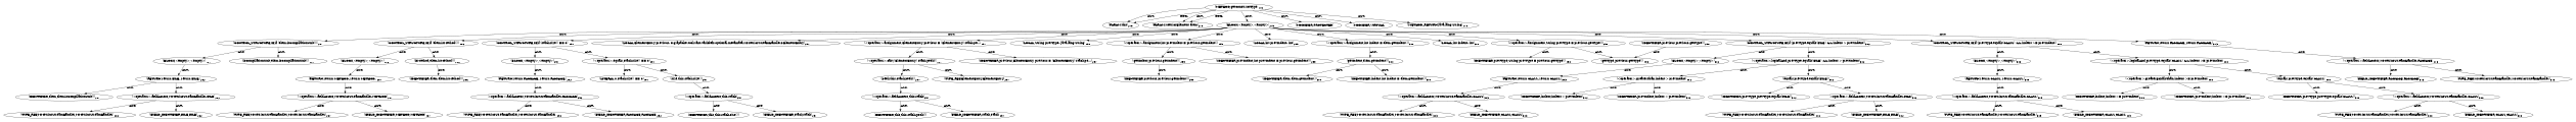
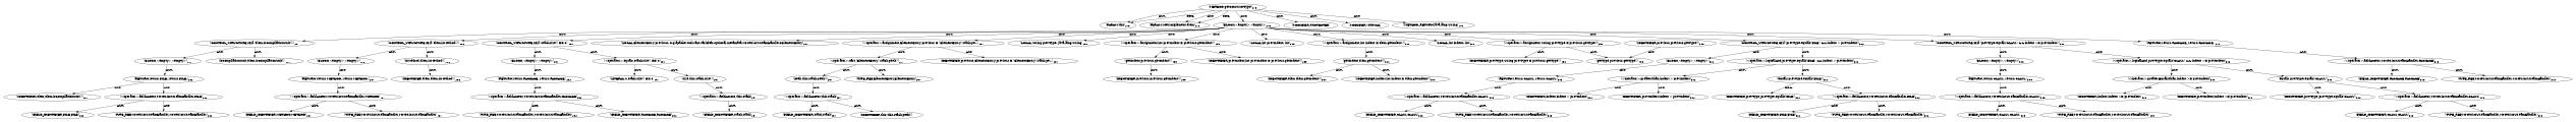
  digraph {
    n1 [label=<(METHOD,getConstructType)<SUB>279</SUB>>]
    n2 [label=<(PARAM,this)<SUB>279</SUB>>]
    n3 [label=<(PARAM,MetricsElement elem)<SUB>279</SUB>>]
    n4 [label=<(BLOCK,&lt;empty&gt;,&lt;empty&gt;)<SUB>279</SUB>>]
    n5 [label=<(MODIFIER,PROTECTED)>]
    n6 [label=<(MODIFIER,VIRTUAL)>]
    n7 [label=<(METHOD_RETURN,java.lang.String)<SUB>279</SUB>>]
    n8 [label=<(CONTROL_STRUCTURE,IF,if (elem.isCompilationUnit()))<SUB>281</SUB>>]
    n9 [label=<(CONTROL_STRUCTURE,IF,if (elem.isMethod()))<SUB>286</SUB>>]
    n10 [label=<(CONTROL_STRUCTURE,IF,if (stack.size() == 0))<SUB>291</SUB>>]
    n11 [label=<(LOCAL,ElementEntry previous: org.apache.tools.ant.taskdefs.optional.metamata.MMetricsStreamHandler$ElementEntry)<SUB>297</SUB>>]
    n12 [label=<(&lt;operator&gt;.assignment,ElementEntry previous = (ElementEntry) stack.pe...)<SUB>297</SUB>>]
    n13 [label=<(LOCAL,String prevType: java.lang.String)<SUB>298</SUB>>]
    n14 [label=<(&lt;operator&gt;.assignment,String prevType = previous.getType())<SUB>298</SUB>>]
    n15 [label=<(LOCAL,int prevIndent: int)<SUB>299</SUB>>]
    n16 [label=<(&lt;operator&gt;.assignment,int prevIndent = previous.getIndent())<SUB>299</SUB>>]
    n17 [label=<(LOCAL,int indent: int)<SUB>300</SUB>>]
    n18 [label=<(&lt;operator&gt;.assignment,int indent = elem.getIndent())<SUB>300</SUB>>]
    n19 [label=<(CONTROL_STRUCTURE,IF,if (prevType.equals(FILE) &amp;&amp; indent &gt; prevIndent))<SUB>302</SUB>>]
    n20 [label=<(CONTROL_STRUCTURE,IF,if (prevType.equals(CLASS) &amp;&amp; indent &gt;= prevIndent))<SUB>308</SUB>>]
    n21 [label=<(RETURN,return PACKAGE;,return PACKAGE;)<SUB>313</SUB>>]
    n22 [label=<(isCompilationUnit,elem.isCompilationUnit())<SUB>281</SUB>>]
    n23 [label=<(BLOCK,&lt;empty&gt;,&lt;empty&gt;)<SUB>281</SUB>>]
    n24 [label=<(isMethod,elem.isMethod())<SUB>286</SUB>>]
    n25 [label=<(BLOCK,&lt;empty&gt;,&lt;empty&gt;)<SUB>286</SUB>>]
    n26 [label=<(&lt;operator&gt;.equals,stack.size() == 0)<SUB>291</SUB>>]
    n27 [label=<(BLOCK,&lt;empty&gt;,&lt;empty&gt;)<SUB>291</SUB>>]
    n28 [label=<(IDENTIFIER,previous,ElementEntry previous = (ElementEntry) stack.pe...)<SUB>297</SUB>>]
    n29 [label=<(&lt;operator&gt;.cast,(ElementEntry) stack.peek())<SUB>227</SUB>>]
    n30 [label=<(IDENTIFIER,prevType,String prevType = previous.getType())<SUB>298</SUB>>]
    n31 [label=<(getType,previous.getType())<SUB>298</SUB>>]
    n32 [label=<(IDENTIFIER,prevIndent,int prevIndent = previous.getIndent())<SUB>299</SUB>>]
    n33 [label=<(getIndent,previous.getIndent())<SUB>299</SUB>>]
    n34 [label=<(getIndent,elem.getIndent())<SUB>300</SUB>>]
    n35 [label=<(&lt;operator&gt;.logicalAnd,prevType.equals(FILE) &amp;&amp; indent &gt; prevIndent)<SUB>302</SUB>>]
    n36 [label=<(BLOCK,&lt;empty&gt;,&lt;empty&gt;)<SUB>302</SUB>>]
    n37 [label=<(&lt;operator&gt;.logicalAnd,prevType.equals(CLASS) &amp;&amp; indent &gt;= prevIndent)<SUB>308</SUB>>]
    n38 [label=<(BLOCK,&lt;empty&gt;,&lt;empty&gt;)<SUB>308</SUB>>]
    n39 [label=<(&lt;operator&gt;.fieldAccess,MMetricsStreamHandler.PACKAGE)<SUB>313</SUB>>]
    n40 [label=<(RETURN,return FILE;,return FILE;)<SUB>282</SUB>>]
    n41 [label=<(IDENTIFIER,elem,elem.isCompilationUnit())<SUB>281</SUB>>]
    n42 [label=<(&lt;operator&gt;.fieldAccess,MMetricsStreamHandler.FILE)<SUB>282</SUB>>]
    n43 [label=<(TYPE_REF,MMetricsStreamHandler,MMetricsStreamHandler)<SUB>282</SUB>>]
    n44 [label=<(FIELD_IDENTIFIER,FILE,FILE)<SUB>282</SUB>>]
    n45 [label=<(IDENTIFIER,elem,elem.isMethod())<SUB>286</SUB>>]
    n46 [label=<(RETURN,return METHOD;,return METHOD;)<SUB>287</SUB>>]
    n47 [label=<(&lt;operator&gt;.fieldAccess,MMetricsStreamHandler.METHOD)<SUB>287</SUB>>]
    n48 [label=<(TYPE_REF,MMetricsStreamHandler,MMetricsStreamHandler)<SUB>287</SUB>>]
    n49 [label=<(FIELD_IDENTIFIER,METHOD,METHOD)<SUB>287</SUB>>]
    n50 [label=<(size,this.stack.size())<SUB>291</SUB>>]
    n51 [label=<(LITERAL,0,stack.size() == 0)<SUB>291</SUB>>]
    n52 [label=<(RETURN,return PACKAGE;,return PACKAGE;)<SUB>292</SUB>>]
    n53 [label=<(&lt;operator&gt;.fieldAccess,this.stack)<SUB>291</SUB>>]
-   n54 [label=<(IDENTIFIER,this,this.stack.size())>]
    n55 [label=<(FIELD_IDENTIFIER,stack,stack)<SUB>291</SUB>>]
    n56 [label=<(&lt;operator&gt;.fieldAccess,MMetricsStreamHandler.PACKAGE)<SUB>292</SUB>>]
    n57 [label=<(TYPE_REF,MMetricsStreamHandler,MMetricsStreamHandler)<SUB>292</SUB>>]
    n58 [label=<(FIELD_IDENTIFIER,PACKAGE,PACKAGE)<SUB>292</SUB>>]
    n59 [label=<(TYPE_REF,ElementEntry,ElementEntry)<SUB>297</SUB>>]
    n60 [label=<(peek,this.stack.peek())<SUB>297</SUB>>]
    n61 [label=<(&lt;operator&gt;.fieldAccess,this.stack)<SUB>297</SUB>>]
    n62 [label=<(IDENTIFIER,this,this.stack.peek())>]
    n63 [label=<(FIELD_IDENTIFIER,stack,stack)<SUB>297</SUB>>]
    n64 [label=<(IDENTIFIER,previous,previous.getType())<SUB>298</SUB>>]
    n65 [label=<(IDENTIFIER,previous,previous.getIndent())<SUB>299</SUB>>]
    n66 [label=<(IDENTIFIER,indent,int indent = elem.getIndent())<SUB>300</SUB>>]
    n67 [label=<(IDENTIFIER,elem,elem.getIndent())<SUB>300</SUB>>]
    n68 [label=<(equals,prevType.equals(FILE))<SUB>302</SUB>>]
    n69 [label=<(&lt;operator&gt;.greaterThan,indent &gt; prevIndent)<SUB>302</SUB>>]
    n70 [label=<(RETURN,return CLASS;,return CLASS;)<SUB>303</SUB>>]
    n71 [label=<(IDENTIFIER,prevType,prevType.equals(FILE))<SUB>302</SUB>>]
    n72 [label=<(&lt;operator&gt;.fieldAccess,MMetricsStreamHandler.FILE)<SUB>302</SUB>>]
    n73 [label=<(IDENTIFIER,indent,indent &gt; prevIndent)<SUB>302</SUB>>]
    n74 [label=<(IDENTIFIER,prevIndent,indent &gt; prevIndent)<SUB>302</SUB>>]
    n75 [label=<(TYPE_REF,MMetricsStreamHandler,MMetricsStreamHandler)<SUB>302</SUB>>]
    n76 [label=<(FIELD_IDENTIFIER,FILE,FILE)<SUB>302</SUB>>]
    n77 [label=<(&lt;operator&gt;.fieldAccess,MMetricsStreamHandler.CLASS)<SUB>303</SUB>>]
    n78 [label=<(TYPE_REF,MMetricsStreamHandler,MMetricsStreamHandler)<SUB>303</SUB>>]
    n79 [label=<(FIELD_IDENTIFIER,CLASS,CLASS)<SUB>303</SUB>>]
    n80 [label=<(equals,prevType.equals(CLASS))<SUB>308</SUB>>]
    n81 [label=<(&lt;operator&gt;.greaterEqualsThan,indent &gt;= prevIndent)<SUB>308</SUB>>]
    n82 [label=<(RETURN,return CLASS;,return CLASS;)<SUB>309</SUB>>]
    n83 [label=<(IDENTIFIER,prevType,prevType.equals(CLASS))<SUB>308</SUB>>]
    n84 [label=<(&lt;operator&gt;.fieldAccess,MMetricsStreamHandler.CLASS)<SUB>308</SUB>>]
    n85 [label=<(IDENTIFIER,indent,indent &gt;= prevIndent)<SUB>308</SUB>>]
    n86 [label=<(IDENTIFIER,prevIndent,indent &gt;= prevIndent)<SUB>308</SUB>>]
    n87 [label=<(TYPE_REF,MMetricsStreamHandler,MMetricsStreamHandler)<SUB>308</SUB>>]
    n88 [label=<(FIELD_IDENTIFIER,CLASS,CLASS)<SUB>308</SUB>>]
    n89 [label=<(&lt;operator&gt;.fieldAccess,MMetricsStreamHandler.CLASS)<SUB>309</SUB>>]
    n90 [label=<(TYPE_REF,MMetricsStreamHandler,MMetricsStreamHandler)<SUB>309</SUB>>]
    n91 [label=<(FIELD_IDENTIFIER,CLASS,CLASS)<SUB>309</SUB>>]
    n92 [label=<(TYPE_REF,MMetricsStreamHandler,MMetricsStreamHandler)<SUB>313</SUB>>]
    n93 [label=<(FIELD_IDENTIFIER,PACKAGE,PACKAGE)<SUB>313</SUB>>]
    n1 -> n2 [label="AST: "]
    n1 -> n2 [label="DDG: "]
    n1 -> n3 [label="AST: "]
    n1 -> n3 [label="DDG: "]
    n1 -> n4 [label="AST: "]
    n1 -> n5 [label="AST: "]
    n1 -> n6 [label="AST: "]
    n1 -> n7 [label="AST: "]
    n4 -> n8 [label="AST: "]
    n4 -> n9 [label="AST: "]
    n4 -> n10 [label="AST: "]
    n4 -> n11 [label="AST: "]
    n4 -> n12 [label="AST: "]
    n4 -> n13 [label="AST: "]
    n4 -> n14 [label="AST: "]
    n4 -> n15 [label="AST: "]
    n4 -> n16 [label="AST: "]
    n4 -> n17 [label="AST: "]
    n4 -> n18 [label="AST: "]
    n4 -> n19 [label="AST: "]
    n4 -> n20 [label="AST: "]
    n4 -> n21 [label="AST: "]
    n8 -> n22 [label="AST: "]
    n8 -> n23 [label="AST: "]
    n9 -> n24 [label="AST: "]
    n9 -> n25 [label="AST: "]
    n10 -> n26 [label="AST: "]
    n10 -> n27 [label="AST: "]
    n12 -> n28 [label="AST: "]
    n12 -> n29 [label="AST: "]
    n14 -> n30 [label="AST: "]
    n14 -> n31 [label="AST: "]
    n16 -> n32 [label="AST: "]
    n16 -> n33 [label="AST: "]
    n18 -> n34 [label="AST: "]
    n19 -> n35 [label="AST: "]
    n19 -> n36 [label="AST: "]
    n20 -> n37 [label="AST: "]
    n20 -> n38 [label="AST: "]
    n21 -> n39 [label="AST: "]
    n23 -> n40 [label="AST: "]
    n24 -> n45 [label="AST: "]
    n25 -> n46 [label="AST: "]
    n26 -> n50 [label="AST: "]
    n26 -> n51 [label="AST: "]
    n27 -> n52 [label="AST: "]
    n29 -> n59 [label="AST: "]
    n29 -> n60 [label="AST: "]
    n33 -> n65 [label="AST: "]
    n34 -> n66 [label="AST: "]
    n34 -> n67 [label="AST: "]
    n35 -> n68 [label="AST: "]
    n35 -> n69 [label="AST: "]
    n36 -> n70 [label="AST: "]
    n37 -> n80 [label="AST: "]
    n37 -> n81 [label="AST: "]
    n38 -> n82 [label="AST: "]
    n39 -> n92 [label="AST: "]
    n39 -> n93 [label="AST: "]
    n40 -> n41 [label="AST: "]
    n40 -> n42 [label="AST: "]
    n42 -> n43 [label="AST: "]
    n42 -> n44 [label="AST: "]
    n46 -> n47 [label="AST: "]
    n47 -> n48 [label="AST: "]
    n47 -> n49 [label="AST: "]
    n50 -> n53 [label="AST: "]
    n52 -> n56 [label="AST: "]
-   n53 -> n54 [label="AST: "]
    n53 -> n55 [label="AST: "]
    n56 -> n57 [label="AST: "]
    n56 -> n58 [label="AST: "]
    n60 -> n61 [label="AST: "]
    n61 -> n62 [label="AST: "]
    n61 -> n63 [label="AST: "]
    n64 -> n31 [label="AST: "]
-   n68 -> n71 [label="AST: "]
+   n68 -> n71 [label="DDG: "]
    n68 -> n72 [label="AST: "]
    n69 -> n73 [label="AST: "]
    n69 -> n74 [label="AST: "]
    n70 -> n77 [label="AST: "]
    n72 -> n75 [label="AST: "]
    n72 -> n76 [label="AST: "]
    n77 -> n78 [label="AST: "]
    n77 -> n79 [label="AST: "]
    n80 -> n83 [label="AST: "]
    n80 -> n84 [label="AST: "]
    n81 -> n85 [label="AST: "]
    n81 -> n86 [label="AST: "]
    n82 -> n89 [label="AST: "]
    n84 -> n87 [label="AST: "]
    n84 -> n88 [label="AST: "]
    n89 -> n90 [label="AST: "]
    n89 -> n91 [label="AST: "]
  }
